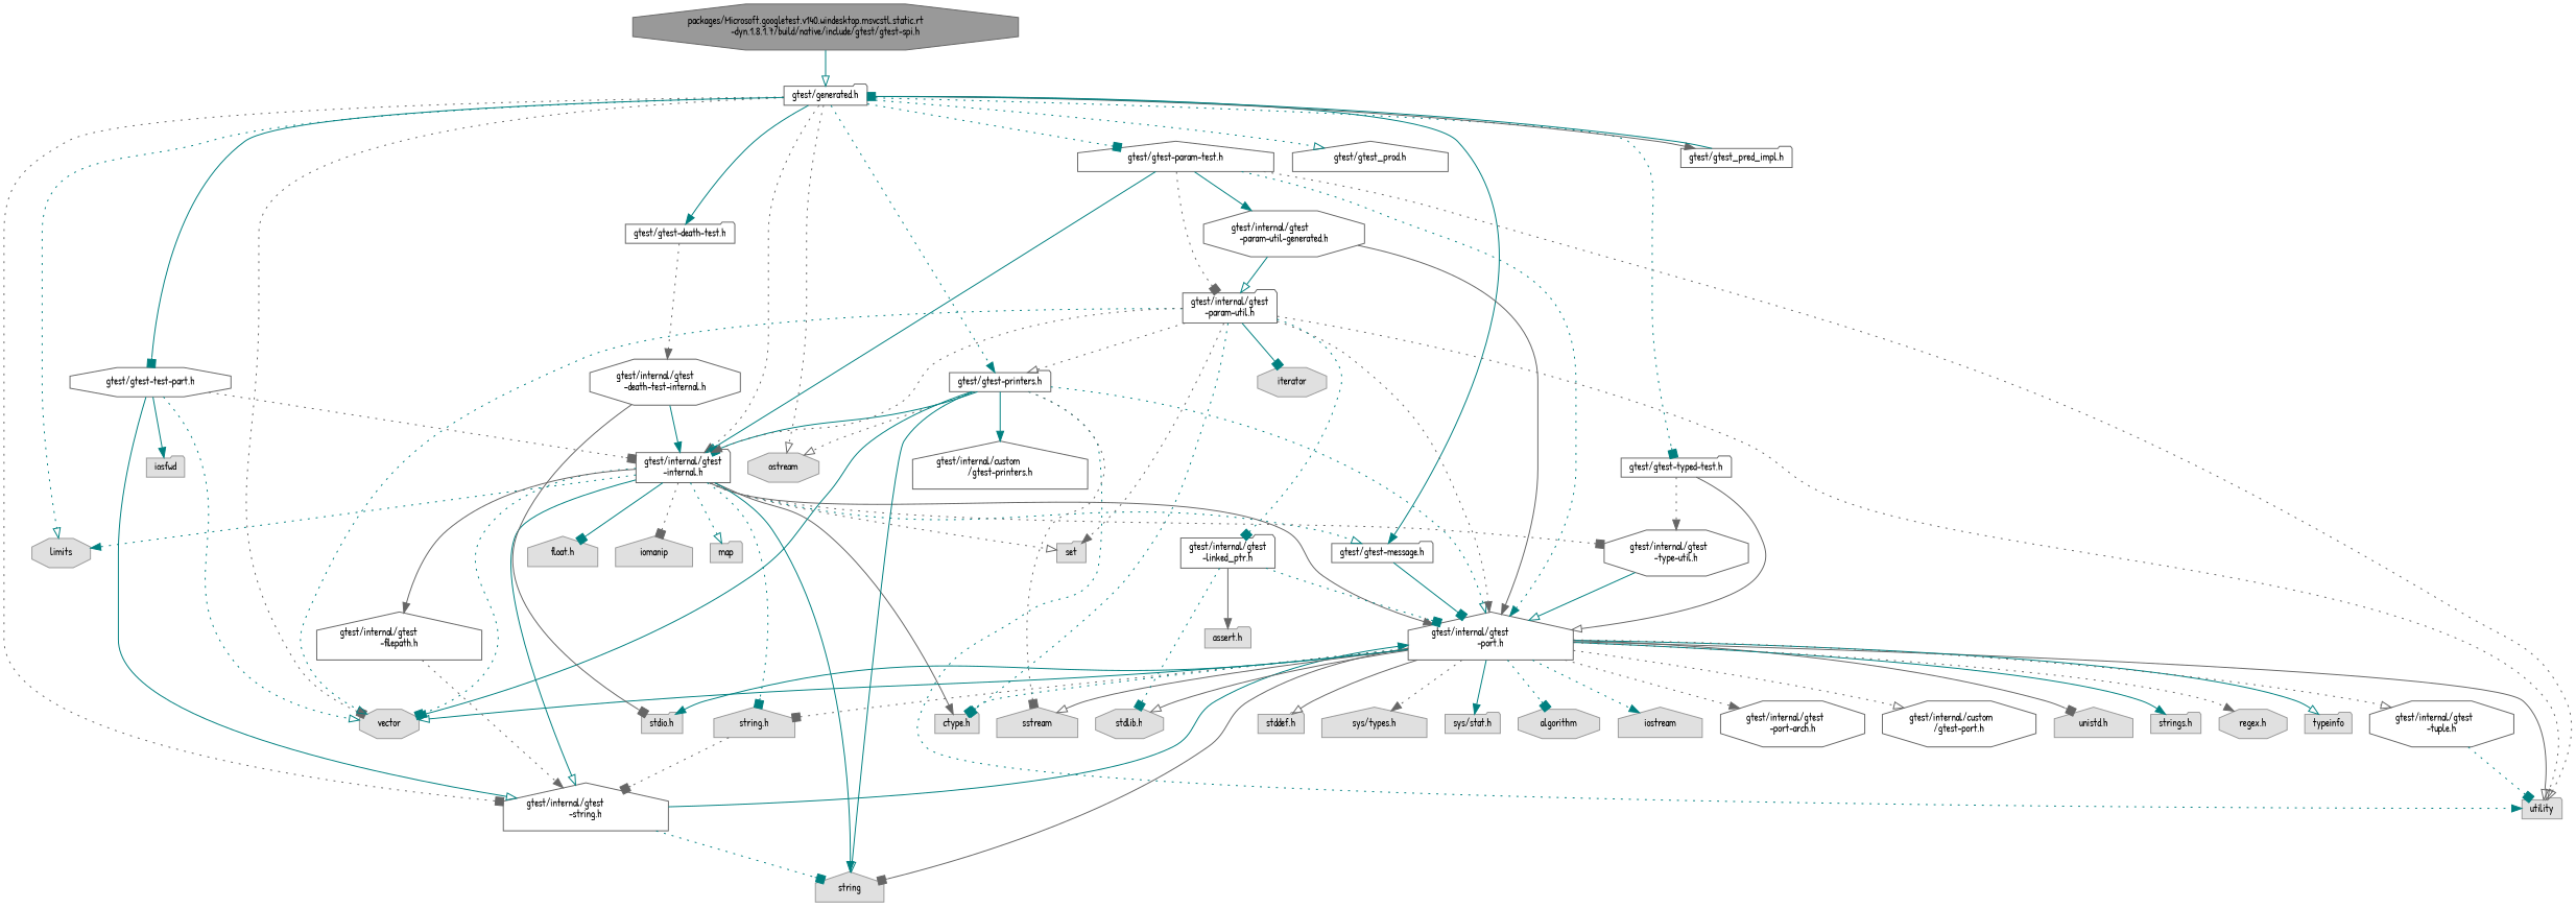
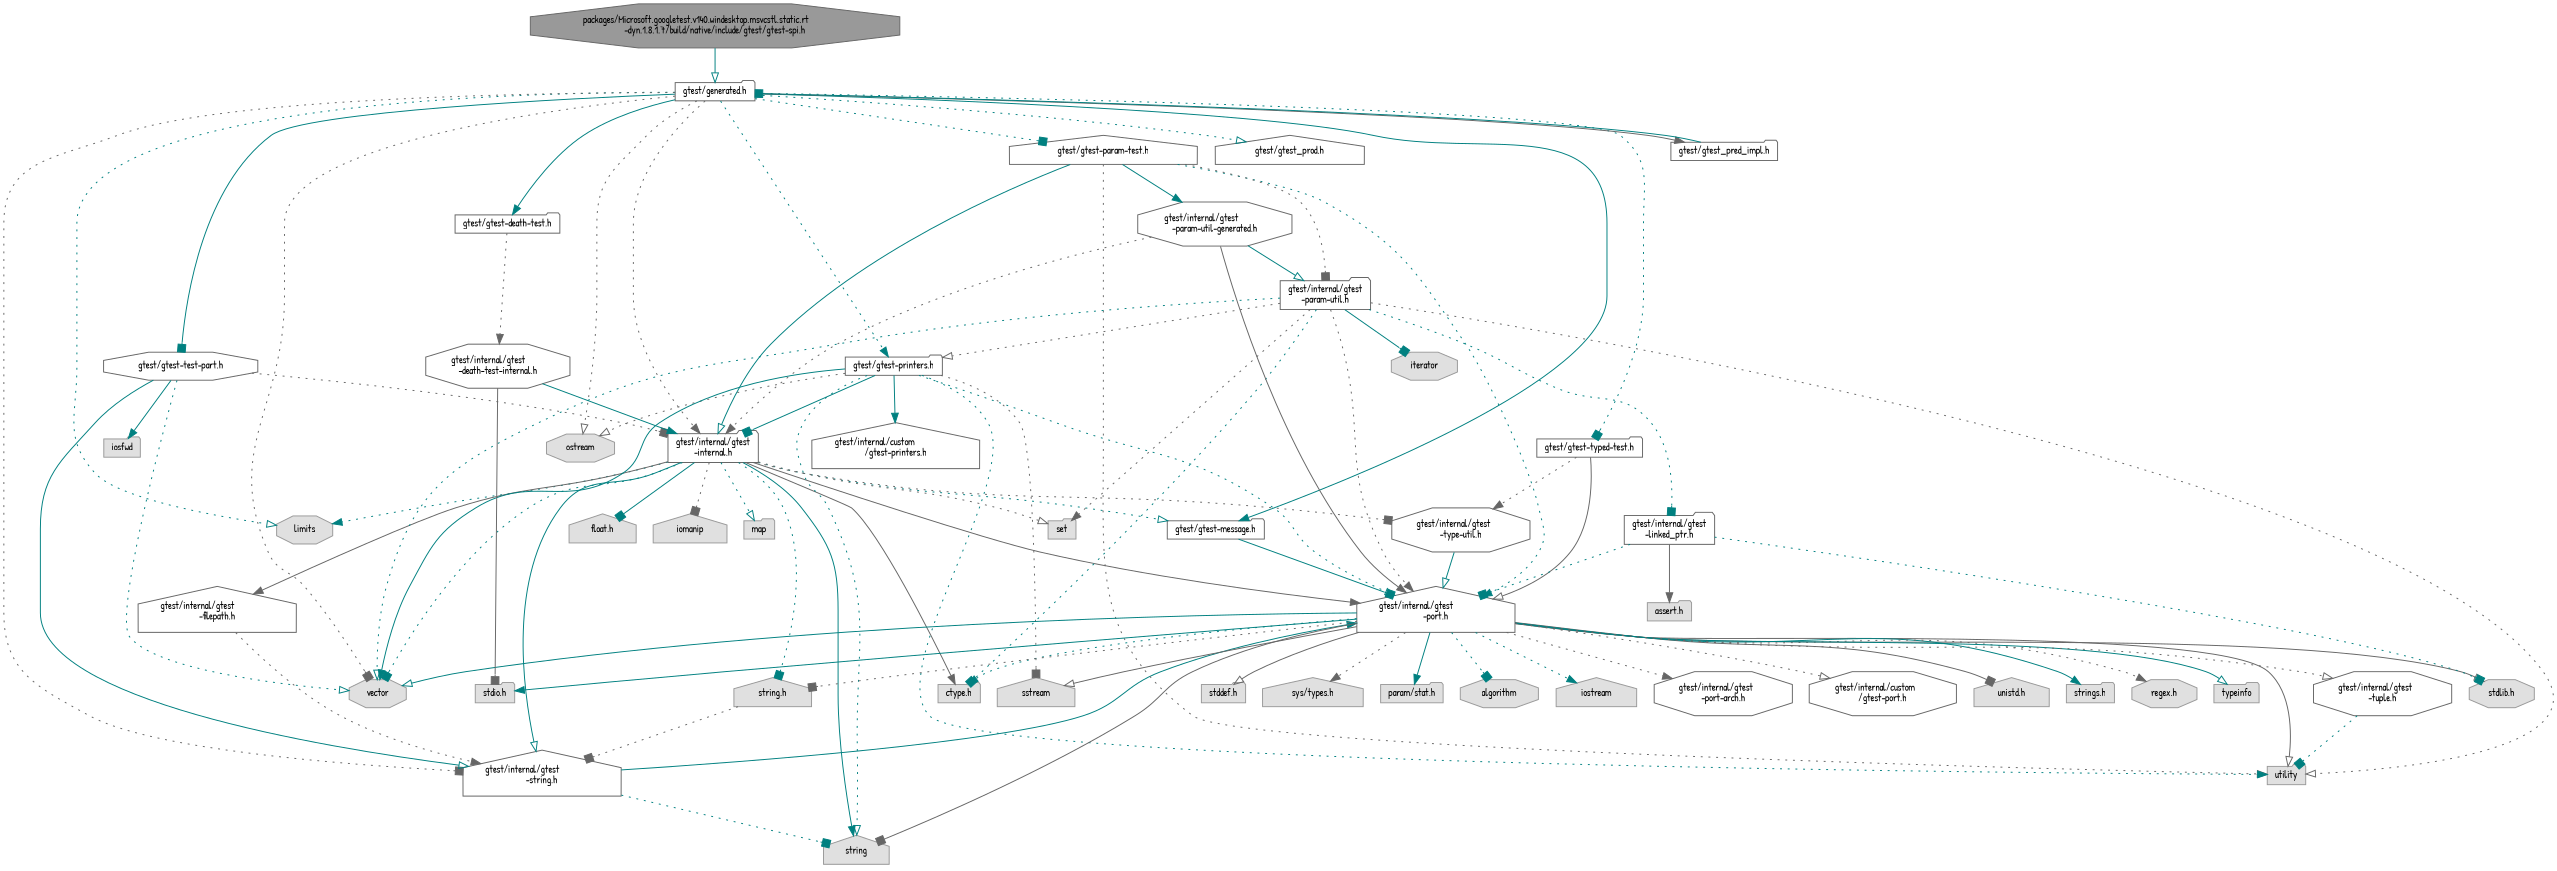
  digraph {
    fontname="Patrick Hand"
    node [color=grey60 fillcolor="#E0E0E0" fontname="Patrick Hand" fontsize=10 shape=folder style=filled]
    edge [arrowhead=normal color=teal fontname="Patrick Hand" fontsize=10 labelfontname=Helvetica labelfontsize=10 style=dotted]
    n1 [color=gray40 fillcolor=grey60 fontcolor=black height=0.2 label="packages/Microsoft.googletest.v140.windesktop.msvcstl.static.rt\l-dyn.1.8.1.7/build/native/include/gtest/gtest-spi.h" shape=octagon width=0.4]
    n2 [color=grey40 fillcolor=white height=0.2 label="gtest/generated.h" width=0.4]
    n3 [height=0.2 label=limits shape=octagon width=0.4]
    n4 [height=0.2 label=ostream shape=octagon width=0.4]
    n5 [height=0.2 label=vector shape=octagon width=0.4]
    n6 [color=grey40 fillcolor=white height=0.2 label="gtest/internal/gtest\l-internal.h" width=0.4]
    n7 [color=grey40 fillcolor=white height=0.2 label="gtest/gtest-message.h" width=0.4]
    n8 [color=grey40 fillcolor=white height=0.2 label="gtest/internal/gtest\l-string.h" shape=house width=0.4]
    n9 [color=grey40 fillcolor=white height=0.2 label="gtest/gtest-death-test.h" width=0.4]
    n10 [color=grey40 fillcolor=white height=0.2 label="gtest/gtest-param-test.h" shape=house width=0.4]
    n11 [color=grey40 fillcolor=white height=0.2 label="gtest/gtest-printers.h" width=0.4]
    n12 [color=grey40 fillcolor=white height=0.2 label="gtest/gtest_prod.h" shape=house width=0.4]
    n13 [color=grey40 fillcolor=white height=0.2 label="gtest/gtest-test-part.h" shape=octagon width=0.4]
    n14 [color=grey40 fillcolor=white height=0.2 label="gtest/gtest-typed-test.h" width=0.4]
    n15 [color=grey40 fillcolor=white height=0.2 label="gtest/gtest_pred_impl.h" width=0.4]
    n16 [color=grey40 fillcolor=white height=0.2 label="gtest/internal/gtest\l-port.h" shape=house width=0.4]
    n17 [height=0.2 label="ctype.h" width=0.4]
    n18 [height=0.2 label="string.h" shape=house width=0.4]
    n19 [height=0.2 label=string shape=house width=0.4]
    n20 [height=0.2 label="float.h" shape=house width=0.4]
    n21 [height=0.2 label=iomanip shape=house width=0.4]
    n22 [height=0.2 label=map width=0.4]
    n23 [height=0.2 label=set width=0.4]
    n24 [color=grey40 fillcolor=white height=0.2 label="gtest/internal/gtest\l-filepath.h" shape=house width=0.4]
    n25 [color=grey40 fillcolor=white height=0.2 label="gtest/internal/gtest\l-type-util.h" shape=octagon width=0.4]
    n26 [color=grey40 fillcolor=white height=0.2 label="gtest/internal/gtest\l-death-test-internal.h" shape=octagon width=0.4]
    n27 [height=0.2 label=utility width=0.4]
    n28 [color=grey40 fillcolor=white height=0.2 label="gtest/internal/gtest\l-param-util.h" width=0.4]
    n29 [color=grey40 fillcolor=white height=0.2 label="gtest/internal/gtest\l-param-util-generated.h" shape=octagon width=0.4]
    n30 [height=0.2 label=sstream shape=house width=0.4]
    n31 [color=grey40 fillcolor=white height=0.2 label="gtest/internal/custom\l/gtest-printers.h" shape=house width=0.4]
    n32 [height=0.2 label=iosfwd width=0.4]
    n33 [height=0.2 label="stddef.h" width=0.4]
    n34 [height=0.2 label="stdlib.h" shape=octagon width=0.4]
    n35 [height=0.2 label="stdio.h" width=0.4]
    n36 [height=0.2 label="sys/types.h" shape=house width=0.4]
-   n37 [height=0.2 label="sys/stat.h" width=0.4]
+   n37 [height=0.2 label="param/stat.h" width=0.4]
    n38 [height=0.2 label=algorithm shape=octagon width=0.4]
    n39 [height=0.2 label=iostream shape=house width=0.4]
    n40 [color=grey40 fillcolor=white height=0.2 label="gtest/internal/gtest\l-port-arch.h" shape=octagon width=0.4]
    n41 [color=grey40 fillcolor=white height=0.2 label="gtest/internal/custom\l/gtest-port.h" shape=octagon width=0.4]
    n42 [height=0.2 label="unistd.h" shape=house width=0.4]
    n43 [height=0.2 label="strings.h" width=0.4]
    n44 [height=0.2 label="regex.h" shape=octagon width=0.4]
    n45 [height=0.2 label=typeinfo width=0.4]
    n46 [color=grey40 fillcolor=white height=0.2 label="gtest/internal/gtest\l-tuple.h" shape=octagon width=0.4]
    n47 [height=0.2 label=iterator shape=octagon width=0.4]
    n48 [color=grey40 fillcolor=white height=0.2 label="gtest/internal/gtest\l-linked_ptr.h" width=0.4]
    n49 [height=0.2 label="assert.h" width=0.4]
    n1 -> n2 [arrowhead=onormal style=solid]
    n2 -> n3 [arrowhead=onormal]
    n2 -> n4 [arrowhead=onormal color=gray40]
    n2 -> n5 [arrowhead=box color=gray40]
    n2 -> n6 [color=gray40]
    n2 -> n7 [style=solid]
    n2 -> n8 [arrowhead=box color=gray40]
    n2 -> n9 [style=solid]
    n2 -> n10 [arrowhead=box]
    n2 -> n11
    n2 -> n12 [arrowhead=onormal]
    n2 -> n13 [arrowhead=box style=solid]
    n2 -> n14 [arrowhead=box]
    n2 -> n15 [color=gray40 style=solid]
    n6 -> n3
    n6 -> n5 [arrowhead=box]
    n6 -> n7 [arrowhead=onormal]
    n6 -> n8 [arrowhead=onormal style=solid]
    n6 -> n16 [color=gray40 style=solid]
    n6 -> n17 [color=gray40 style=solid]
    n6 -> n18 [arrowhead=box]
    n6 -> n19 [style=solid]
    n6 -> n20 [arrowhead=box style=solid]
    n6 -> n21 [arrowhead=box color=gray40]
    n6 -> n22 [arrowhead=onormal]
    n6 -> n23 [arrowhead=onormal color=gray40]
    n6 -> n24 [color=gray40 style=solid]
    n6 -> n25 [arrowhead=box color=gray40]
    n7 -> n16 [arrowhead=box style=solid]
    n8 -> n16 [style=solid]
    n8 -> n19 [arrowhead=box]
    n9 -> n26 [color=gray40]
    n10 -> n6 [arrowhead=onormal style=solid]
    n10 -> n16
    n10 -> n27 [arrowhead=onormal color=gray40]
    n10 -> n28 [arrowhead=box color=gray40]
    n10 -> n29 [style=solid]
    n11 -> n4 [arrowhead=onormal color=gray40]
    n11 -> n5 [style=solid]
    n11 -> n6 [arrowhead=box style=solid]
    n11 -> n16 [arrowhead=onormal]
-   n11 -> n19 [arrowhead=onormal style=solid]
+   n11 -> n19 [arrowhead=onormal]
    n11 -> n27
    n11 -> n30 [arrowhead=box color=gray40]
    n11 -> n31 [style=solid]
    n13 -> n5 [arrowhead=onormal]
    n13 -> n6 [arrowhead=box color=gray40]
    n13 -> n8 [arrowhead=onormal style=solid]
    n13 -> n32 [style=solid]
    n14 -> n16 [arrowhead=onormal color=gray40 style=solid]
    n14 -> n25 [color=gray40]
    n15 -> n2 [arrowhead=box style=solid]
    n16 -> n5 [arrowhead=onormal style=solid]
-   n16 -> n17 [arrowhead=box]
+   n16 -> n17
    n16 -> n18 [arrowhead=box color=gray40]
    n16 -> n19 [arrowhead=box color=gray40 style=solid]
    n16 -> n27 [arrowhead=onormal color=gray40 style=solid]
    n16 -> n30 [arrowhead=onormal color=gray40 style=solid]
    n16 -> n33 [arrowhead=onormal color=gray40 style=solid]
    n16 -> n34 [arrowhead=onormal color=gray40 style=solid]
    n16 -> n35 [style=solid]
    n16 -> n36 [color=gray40]
    n16 -> n37 [style=solid]
    n16 -> n38 [arrowhead=box]
    n16 -> n39
    n16 -> n40 [color=gray40]
    n16 -> n41 [arrowhead=onormal color=gray40]
    n16 -> n42 [arrowhead=box color=gray40 style=solid]
    n16 -> n43 [style=solid]
    n16 -> n44 [color=gray40]
    n16 -> n45 [arrowhead=onormal style=solid]
    n16 -> n46 [arrowhead=onormal color=gray40]
    n18 -> n8 [arrowhead=box color=gray40]
    n24 -> n8 [color=gray40]
    n25 -> n16 [arrowhead=onormal style=solid]
    n26 -> n6 [style=solid]
    n26 -> n35 [arrowhead=box color=gray40 style=solid]
    n28 -> n5 [arrowhead=onormal]
-   n28 -> n6 [color=gray40]
+   n29 -> n6 [color=gray40]
    n28 -> n11 [arrowhead=onormal color=gray40]
    n28 -> n16 [color=gray40]
    n28 -> n17 [arrowhead=box]
    n28 -> n23 [color=gray40]
    n28 -> n27 [arrowhead=onormal color=gray40]
    n28 -> n47 [arrowhead=box style=solid]
    n28 -> n48 [arrowhead=box]
    n29 -> n16 [color=gray40 style=solid]
    n29 -> n28 [arrowhead=onormal style=solid]
    n46 -> n27 [arrowhead=box]
    n48 -> n16 [arrowhead=box]
    n48 -> n34 [arrowhead=box]
    n48 -> n49 [color=gray40 style=solid]
  }
